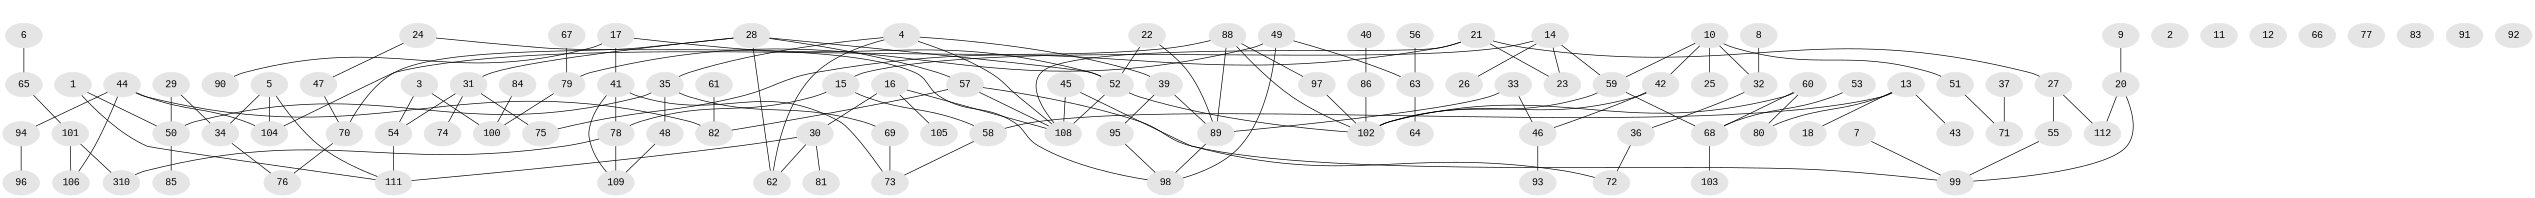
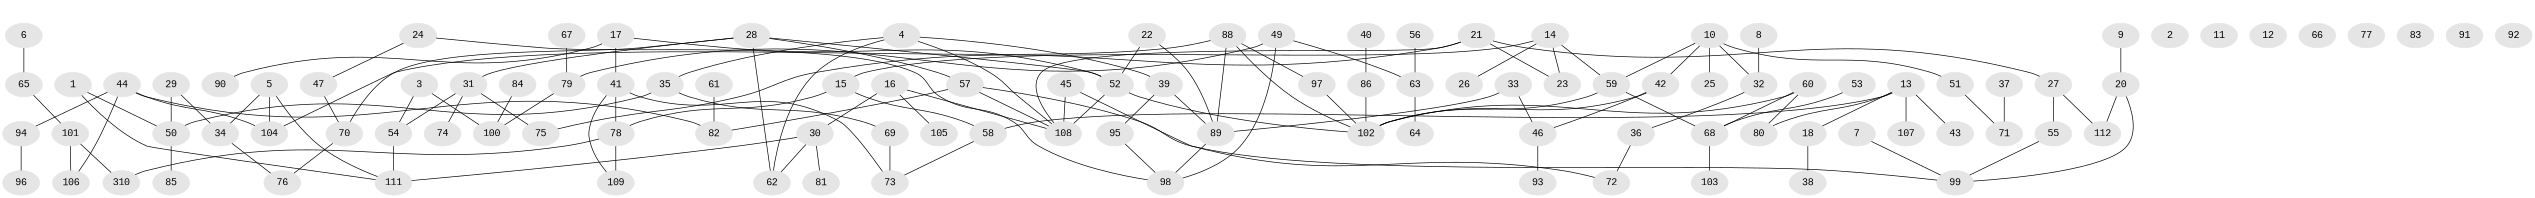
  graph {
    fontname="Liberation Mono"
    node [color=gray90 fontname="Liberation Mono" style=filled]
    edge [fontname="Liberation Mono"]
    1
    50
    111
    85
    2
    3
    54
    100
    4
    35
    39
    62
    108
-   48
    69
    89
    95
    5
    34
    104
    76
    6
    65
    101
    7
    99
    8
    32
    36
    9
    20
    112
    10
    25
    42
    51
    59
    46
    102
    71
    68
    11
    12
    13
    18
    43
    58
    80
+   107
+   38
    73
    14
    15
    23
    26
    78
    109
    n58 [label=310]
    16
    30
    105
    81
    17
    41
    52
    90
    21
    27
    75
    55
    60
    22
    98
    24
    47
    70
    28
    31
    57
    74
    82
    29
    72
    33
    93
    37
    40
    86
    44
    94
    106
    96
    45
    49
    63
    79
    64
    53
    103
    56
    61
    66
    67
    77
    83
    84
    88
    97
    91
    92
    1 -- 50
    1 -- 111
    50 -- 85
    3 -- 54
    3 -- 100
    54 -- 111
    4 -- 35
    4 -- 39
    4 -- 62
    4 -- 108
    35 -- 50
-   35 -- 48
    35 -- 69
    39 -- 89
    39 -- 95
-   48 -- 109
    69 -- 73
    89 -- 98
    95 -- 98
    5 -- 111
    5 -- 34
    5 -- 104
    34 -- 76
    6 -- 65
    65 -- 101
    101 -- n58
    101 -- 106
    7 -- 99
    8 -- 32
    32 -- 36
    36 -- 72
    9 -- 20
    20 -- 99
    20 -- 112
    10 -- 32
    10 -- 25
    10 -- 42
    10 -- 51
    10 -- 59
    42 -- 46
    42 -- 102
    51 -- 71
    59 -- 102
    59 -- 68
    46 -- 93
    68 -- 103
    13 -- 18
    13 -- 43
    13 -- 58
    13 -- 80
+   13 -- 107
+   18 -- 38
    58 -- 73
    14 -- 59
    14 -- 15
    14 -- 23
    14 -- 26
    15 -- 58
    15 -- 78
    78 -- 109
    78 -- n58
    16 -- 108
    16 -- 30
    16 -- 105
    30 -- 111
    30 -- 62
    30 -- 81
    17 -- 41
    17 -- 52
    17 -- 90
    41 -- 73
    41 -- 78
    41 -- 109
    52 -- 108
    52 -- 102
    21 -- 108
    21 -- 23
    21 -- 27
    21 -- 75
    27 -- 112
    27 -- 55
    55 -- 99
    60 -- 102
    60 -- 68
    60 -- 80
    22 -- 89
    22 -- 52
    24 -- 98
    24 -- 47
    47 -- 70
    70 -- 76
    28 -- 62
    28 -- 52
    28 -- 70
    28 -- 31
    28 -- 57
    31 -- 54
    31 -- 75
    31 -- 74
    57 -- 108
    57 -- 99
    57 -- 82
    29 -- 50
    29 -- 34
    33 -- 89
    33 -- 46
    37 -- 71
    40 -- 86
    86 -- 102
    44 -- 104
    44 -- 82
    44 -- 94
    44 -- 106
    94 -- 96
    45 -- 108
    45 -- 72
    49 -- 98
    49 -- 63
    49 -- 79
    63 -- 64
    79 -- 100
    53 -- 68
    56 -- 63
    61 -- 82
    67 -- 79
    84 -- 100
    88 -- 89
    88 -- 104
    88 -- 102
    88 -- 97
    97 -- 102
  }
